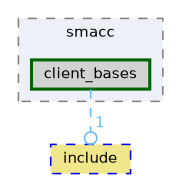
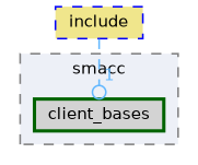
  digraph {
    compound=true
    node [fontname=Helvetica fontsize=10 shape=box]
    n1 [color=darkgreen fillcolor=lightgrey height=0.2 label=client_bases style="filled,bold" width=0.4]
    n2 [color=blue fillcolor=khaki height=0.2 label=include style="filled,dashed" width=0.4]
    subgraph cluster_1 {
      bgcolor="#edf0f7"
      fontname=Helvetica
      fontsize=10
      label=smacc
      pencolor=grey50
      style="filled,dashed"
      n1
    }
-   n1 -> n2 [color=steelblue1 fontcolor=steelblue1 fontname=Helvetica fontsize=10 headlabel=1 labeldistance=1.5 labelfontname=Helvetica labelfontsize=10 style=dashed arrowhead=odot]
+   n2 -> n1 [color=steelblue1 fontcolor=steelblue1 fontname=Helvetica fontsize=10 headlabel=1 labeldistance=1.5 labelfontname=Helvetica labelfontsize=10 style=dashed arrowhead=odot]
  }
